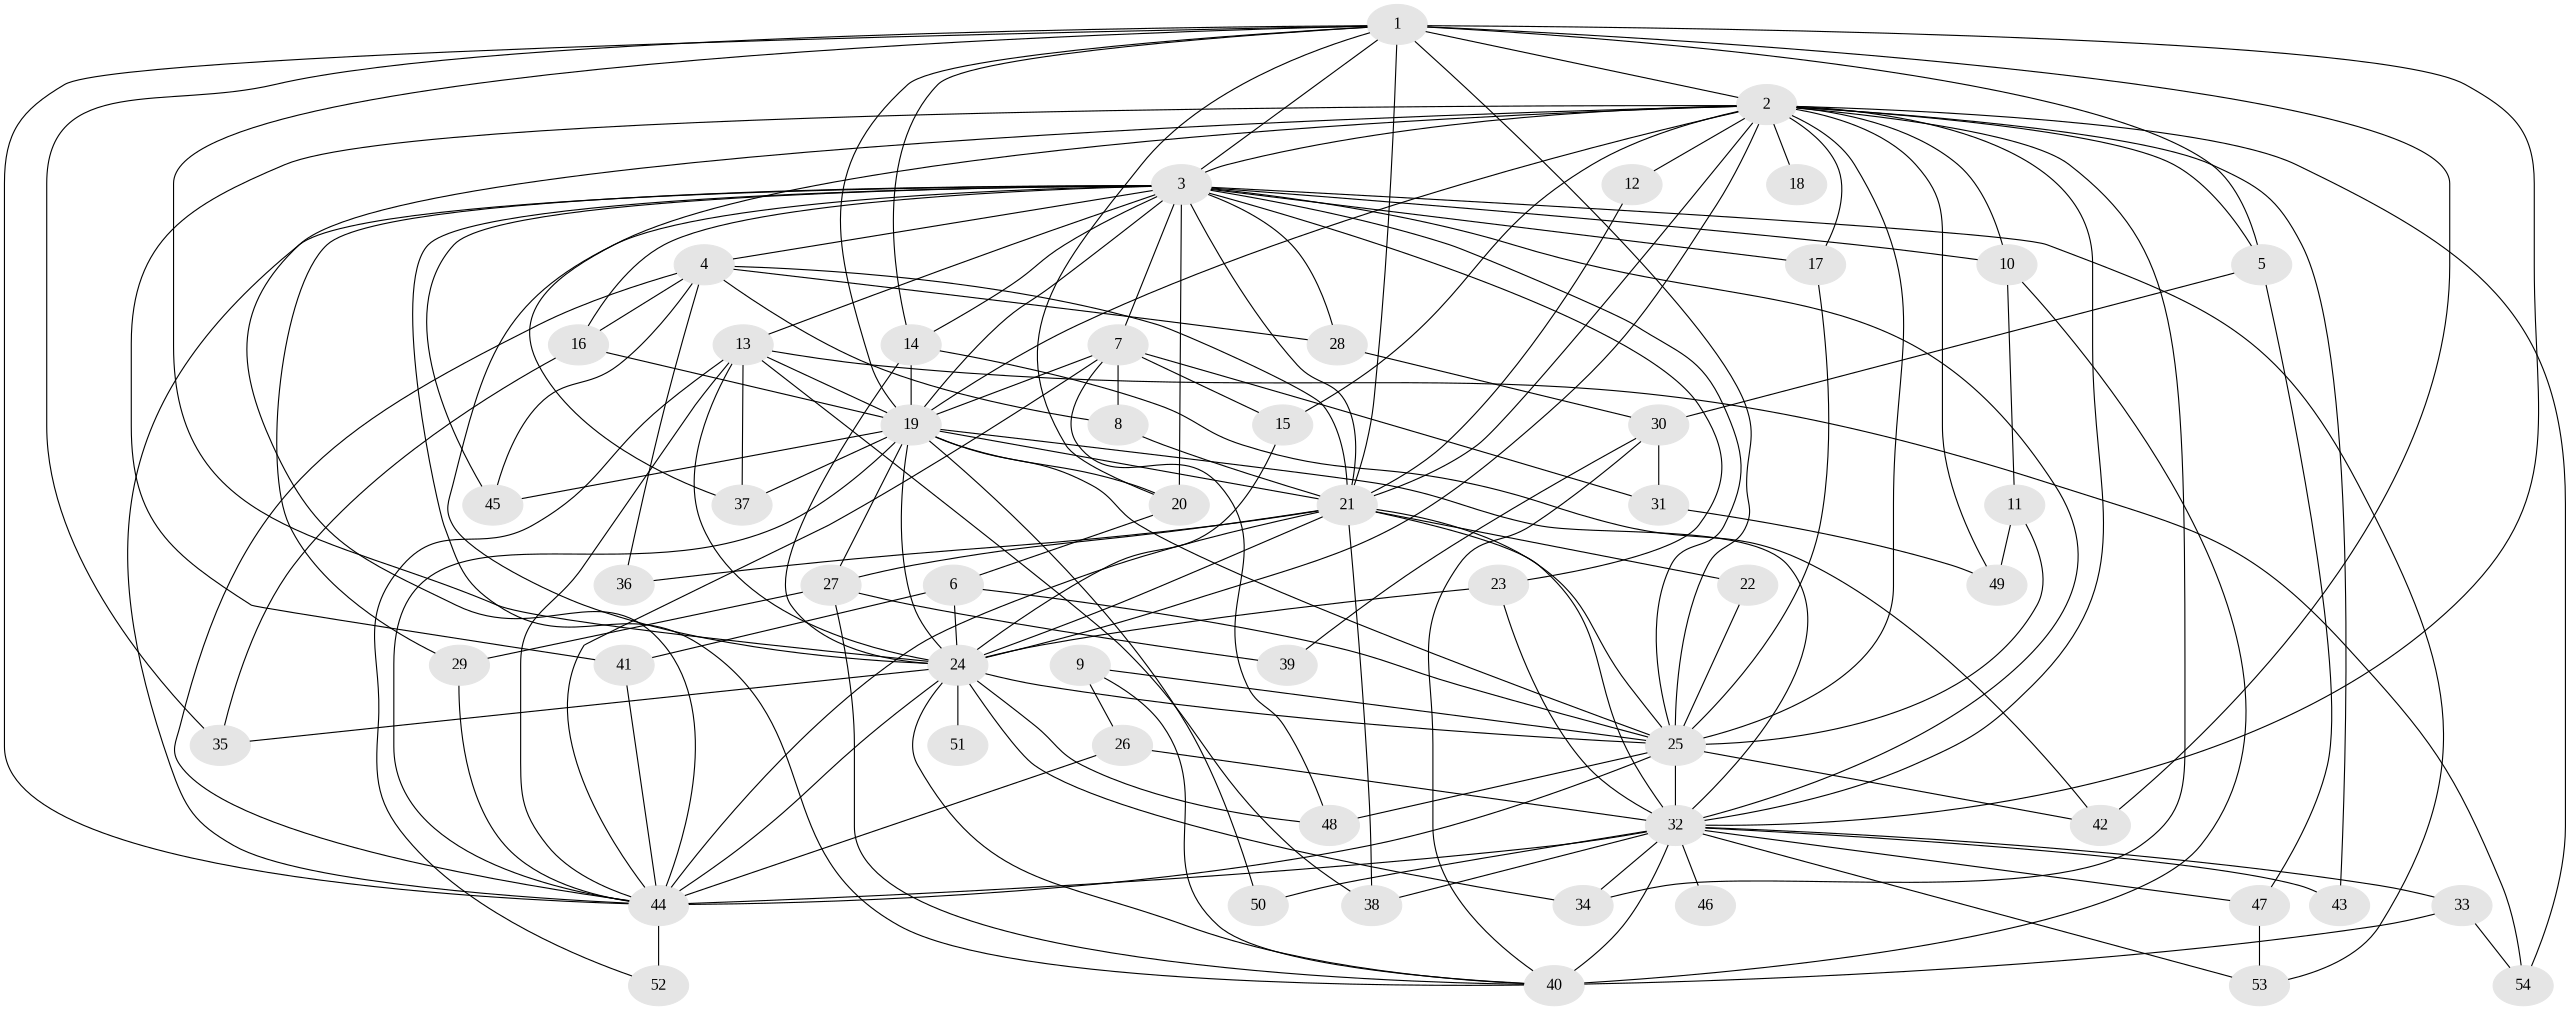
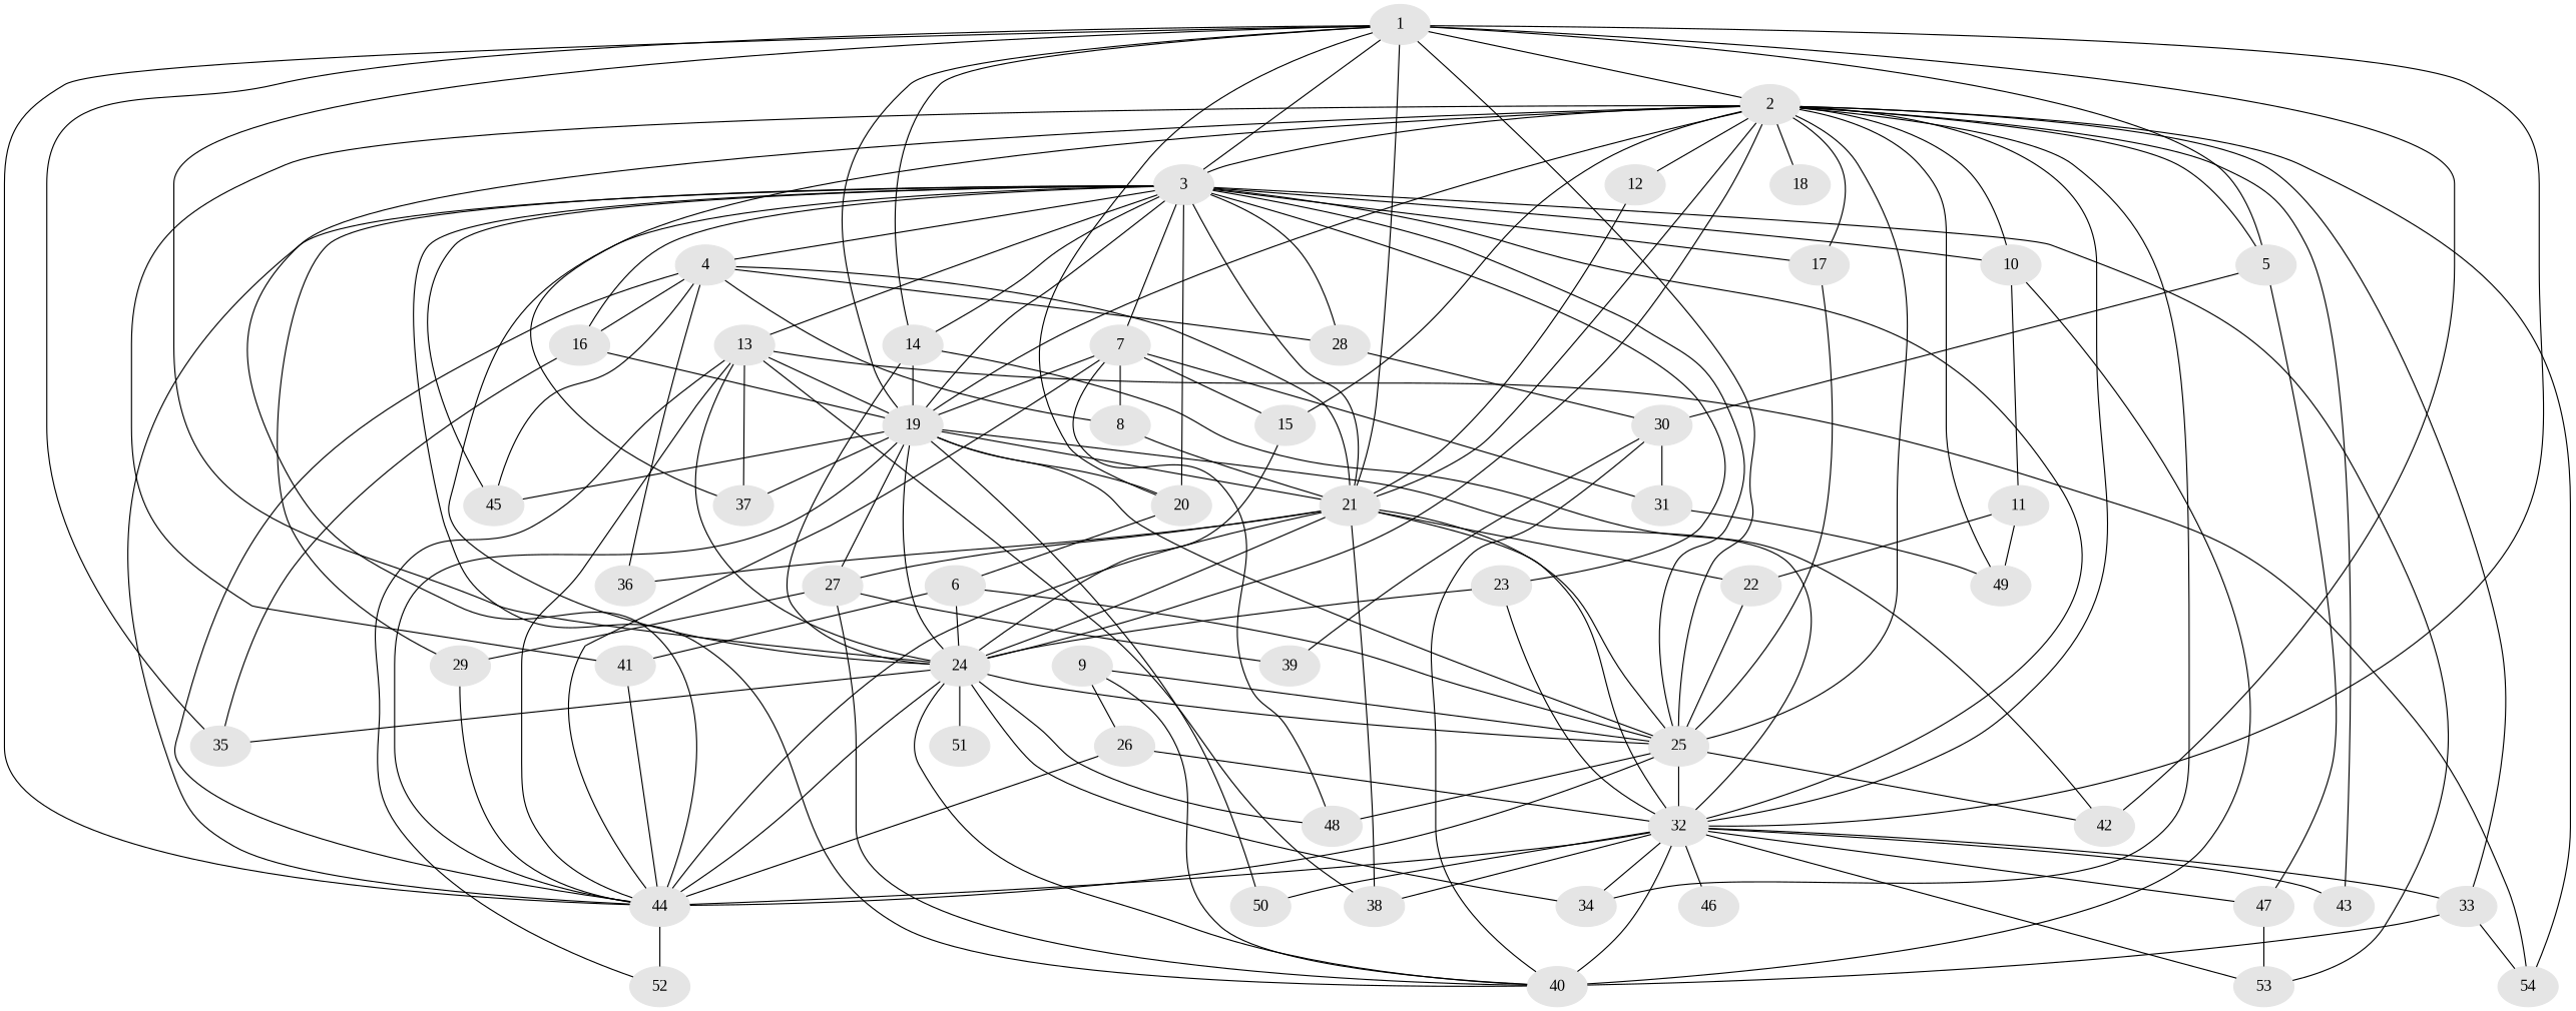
  graph {
    fontname="Liberation Serif"
    node [color=gray90 fontname="Liberation Serif" style=filled]
    edge [fontname="Liberation Serif" weight=1.0]
    1
    2
    3
    5
    14
    19
    20
    21
    24
    25
    32
    35
    42
    44
    10
    12
    15
    17
    18
    33
    34
    37
    41
    43
    49
    54
    4
    7
    13
    16
    23
    28
    29
    40
    45
    53
    30
    47
    27
    50
    6
    36
    38
    22
    48
    51
    46
    52
    11
    8
    31
    39
    9
    26
    1 -- 2
    1 -- 3
    1 -- 5
    1 -- 14
    1 -- 19
    1 -- 20
    1 -- 21
    1 -- 24
    1 -- 25
    1 -- 32 [weight=3.0]
    1 -- 35
    1 -- 42
    1 -- 44
    2 -- 3 [weight=2.0]
    2 -- 5
    2 -- 19
    2 -- 21
    2 -- 24 [weight=3.0]
    2 -- 25 [weight=3.0]
    2 -- 32 [weight=2.0]
    2 -- 44
    2 -- 10
    2 -- 12 [weight=2.0]
    2 -- 15
    2 -- 17
    2 -- 18
+   2 -- 33
    2 -- 34
    2 -- 37
    2 -- 41
    2 -- 43
    2 -- 49
    2 -- 54
    3 -- 14
    3 -- 19 [weight=2.0]
    3 -- 20
    3 -- 21
    3 -- 24
    3 -- 25 [weight=2.0]
    3 -- 32 [weight=3.0]
    3 -- 44
    3 -- 10
    3 -- 17
    3 -- 4
    3 -- 7
    3 -- 13
    3 -- 16
    3 -- 23
    3 -- 28
    3 -- 29
    3 -- 40
    3 -- 45
    3 -- 53
    5 -- 30
    5 -- 47
    14 -- 19
    14 -- 24
    14 -- 42
    19 -- 20
    19 -- 21
    19 -- 24
    19 -- 25
    19 -- 32 [weight=2.0]
    19 -- 44
    19 -- 37
    19 -- 45
    19 -- 27
    19 -- 50
    20 -- 6
    21 -- 24
    21 -- 25
    21 -- 32 [weight=3.0]
    21 -- 44 [weight=3.0]
    21 -- 27
    21 -- 36 [weight=2.0]
    21 -- 38
    21 -- 22
    24 -- 25
    24 -- 35
    24 -- 44
    24 -- 34
    24 -- 40
    24 -- 48
    24 -- 51
    25 -- 32 [weight=2.0]
    25 -- 42
    25 -- 44
    25 -- 48
    32 -- 44 [weight=2.0]
    32 -- 33
    32 -- 34
    32 -- 43
    32 -- 40 [weight=3.0]
    32 -- 53
    32 -- 47 [weight=2.0]
    32 -- 50
    32 -- 38
    32 -- 46
    44 -- 52 [weight=2.0]
    10 -- 40
    10 -- 11
    12 -- 21
    15 -- 24
    17 -- 25
    33 -- 54
    33 -- 40
    41 -- 44
    4 -- 21
    4 -- 44
    4 -- 16
    4 -- 28
    4 -- 45
    4 -- 36
    4 -- 8
    7 -- 19
    7 -- 44
    7 -- 15
    7 -- 48
    7 -- 8
    7 -- 31
    13 -- 19
    13 -- 24
    13 -- 44
    13 -- 37
    13 -- 54
    13 -- 38
    13 -- 52
    16 -- 19
    16 -- 35
    23 -- 24
    23 -- 32 [weight=3.0]
    28 -- 30
    29 -- 44
    30 -- 40
    30 -- 31
    30 -- 39
    47 -- 53
    27 -- 29
    27 -- 40
    27 -- 39
    6 -- 24
    6 -- 25
    6 -- 41
    22 -- 25
-   11 -- 25
+   11 -- 22
    11 -- 49
    8 -- 21
    31 -- 49
    9 -- 25
    9 -- 40
    9 -- 26
    26 -- 32
    26 -- 44
  }
